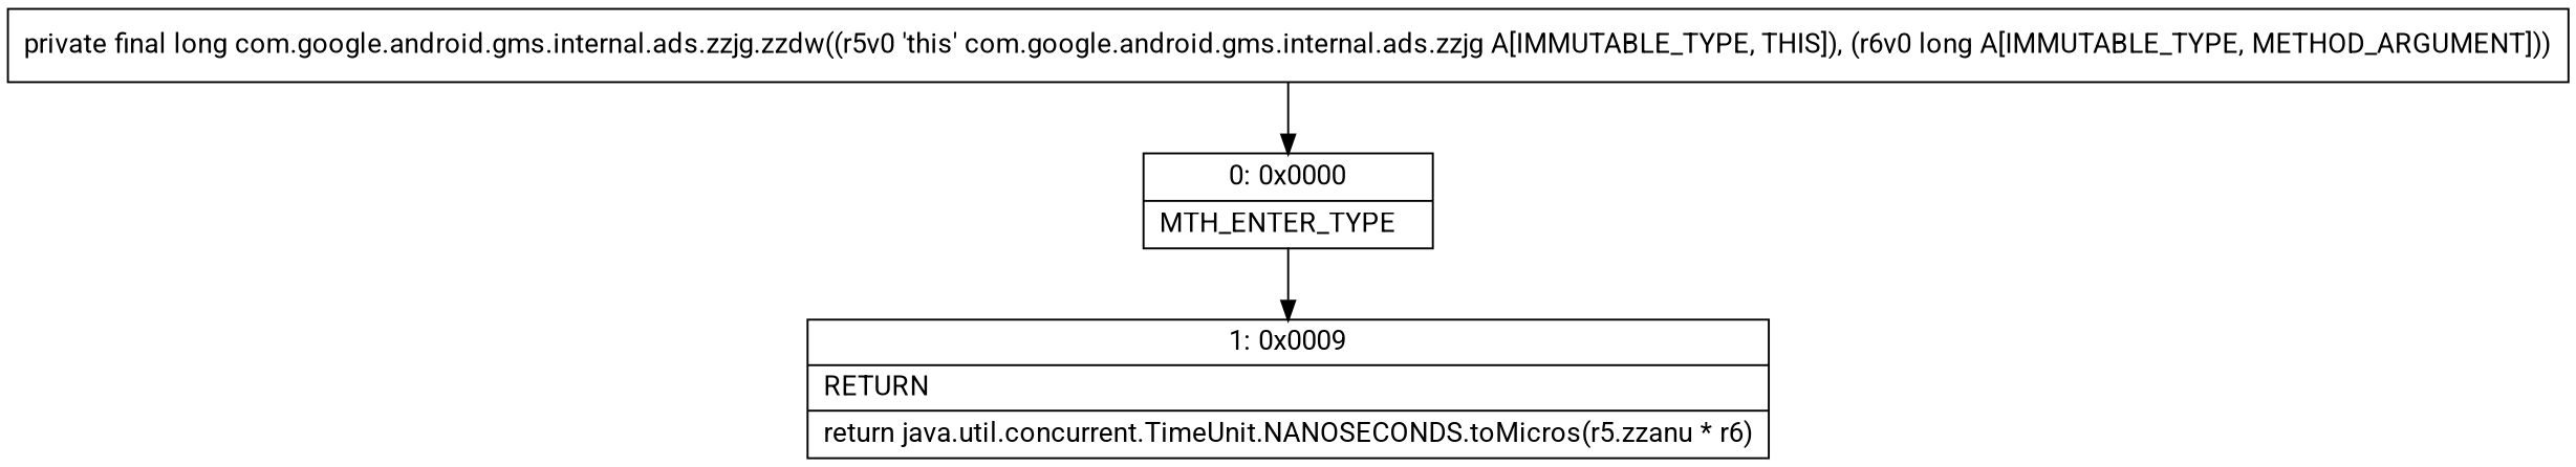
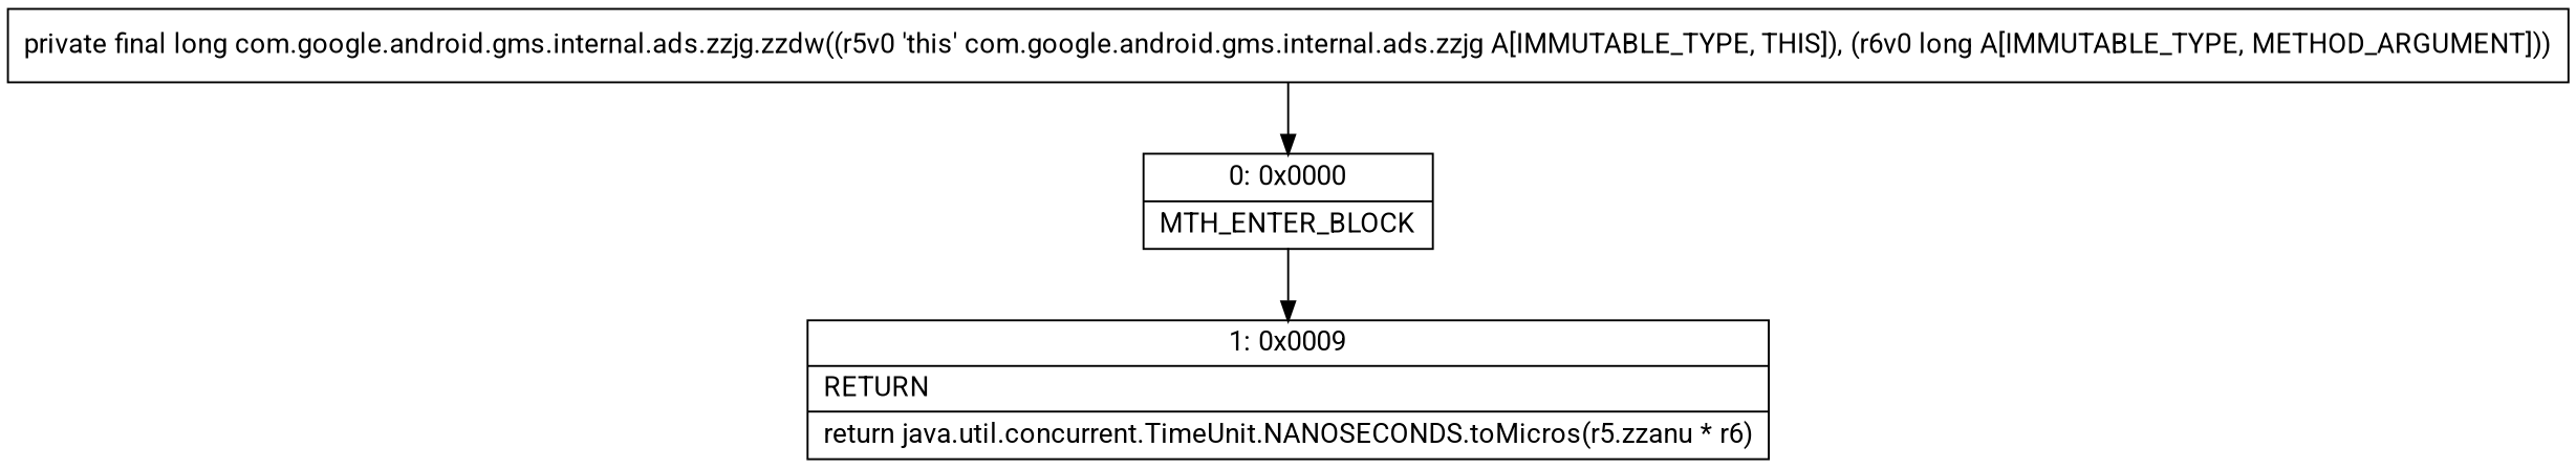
  digraph {
    fontname=Roboto
    node [shape=record fontname=Roboto]
    edge [fontname=Roboto]
-   n1 [label="{0\:\ 0x0000|MTH_ENTER_TYPE\l}"]
+   n1 [label="{0\:\ 0x0000|MTH_ENTER_BLOCK\l}"]
    n2 [label="{1\:\ 0x0009|RETURN\l|return java.util.concurrent.TimeUnit.NANOSECONDS.toMicros(r5.zzanu * r6)\l}"]
    n3 [label="{private final long com.google.android.gms.internal.ads.zzjg.zzdw((r5v0 'this' com.google.android.gms.internal.ads.zzjg A[IMMUTABLE_TYPE, THIS]), (r6v0 long A[IMMUTABLE_TYPE, METHOD_ARGUMENT])) }"]
    n1 -> n2
    n3 -> n1
  }
